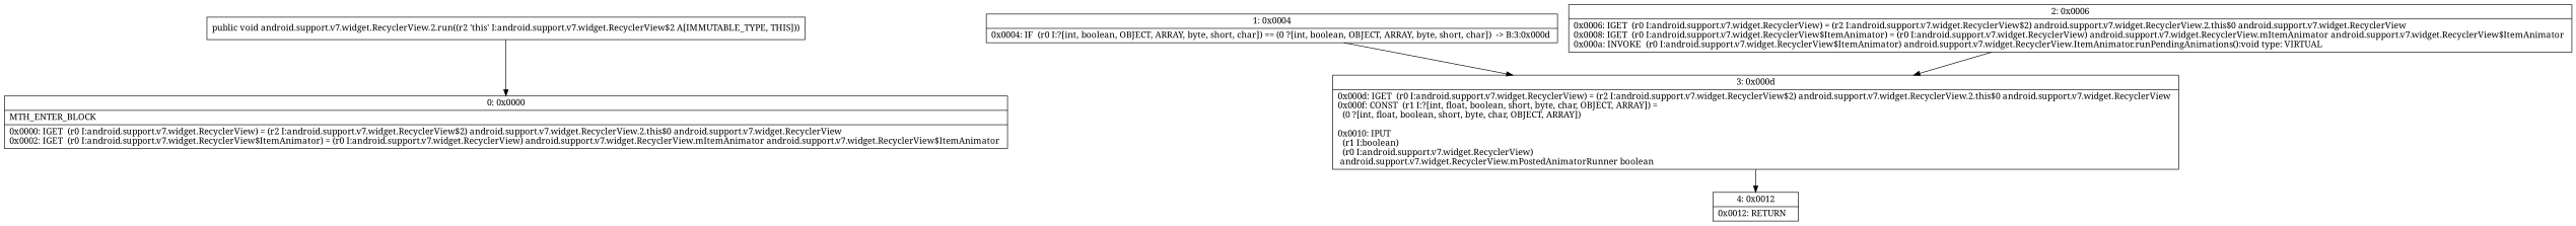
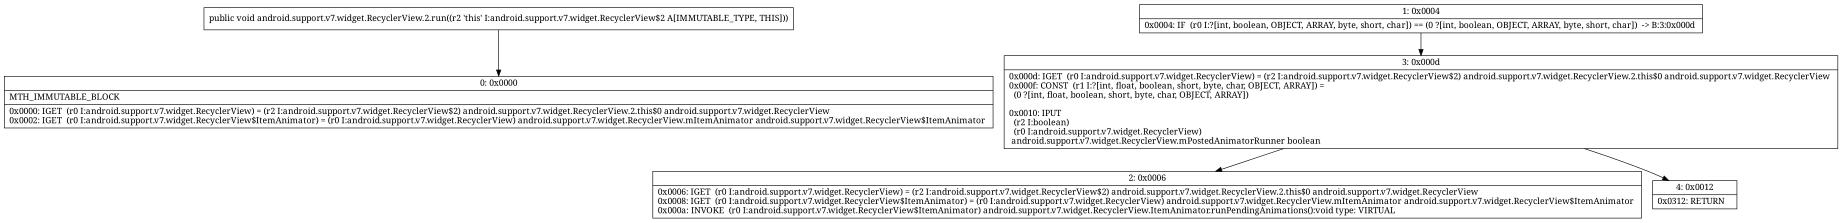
  digraph {
    fontname="Noto Serif"
    node [fontname="Noto Serif" shape=record]
    edge [fontname="Noto Serif"]
-   n1 [label="{0\:\ 0x0000|MTH_ENTER_BLOCK\l|0x0000: IGET  (r0 I:android.support.v7.widget.RecyclerView) = (r2 I:android.support.v7.widget.RecyclerView$2) android.support.v7.widget.RecyclerView.2.this$0 android.support.v7.widget.RecyclerView \l0x0002: IGET  (r0 I:android.support.v7.widget.RecyclerView$ItemAnimator) = (r0 I:android.support.v7.widget.RecyclerView) android.support.v7.widget.RecyclerView.mItemAnimator android.support.v7.widget.RecyclerView$ItemAnimator \l}"]
+   n1 [label="{0\:\ 0x0000|MTH_IMMUTABLE_BLOCK\l|0x0000: IGET  (r0 I:android.support.v7.widget.RecyclerView) = (r2 I:android.support.v7.widget.RecyclerView$2) android.support.v7.widget.RecyclerView.2.this$0 android.support.v7.widget.RecyclerView \l0x0002: IGET  (r0 I:android.support.v7.widget.RecyclerView$ItemAnimator) = (r0 I:android.support.v7.widget.RecyclerView) android.support.v7.widget.RecyclerView.mItemAnimator android.support.v7.widget.RecyclerView$ItemAnimator \l}"]
    n2 [label="{1\:\ 0x0004|0x0004: IF  (r0 I:?[int, boolean, OBJECT, ARRAY, byte, short, char]) == (0 ?[int, boolean, OBJECT, ARRAY, byte, short, char])  \-\> B:3:0x000d \l}"]
-   n3 [label="{3\:\ 0x000d|0x000d: IGET  (r0 I:android.support.v7.widget.RecyclerView) = (r2 I:android.support.v7.widget.RecyclerView$2) android.support.v7.widget.RecyclerView.2.this$0 android.support.v7.widget.RecyclerView \l0x000f: CONST  (r1 I:?[int, float, boolean, short, byte, char, OBJECT, ARRAY]) = \l  (0 ?[int, float, boolean, short, byte, char, OBJECT, ARRAY])\l \l0x0010: IPUT  \l  (r1 I:boolean)\l  (r0 I:android.support.v7.widget.RecyclerView)\l android.support.v7.widget.RecyclerView.mPostedAnimatorRunner boolean \l}"]
+   n3 [label="{3\:\ 0x000d|0x000d: IGET  (r0 I:android.support.v7.widget.RecyclerView) = (r2 I:android.support.v7.widget.RecyclerView$2) android.support.v7.widget.RecyclerView.2.this$0 android.support.v7.widget.RecyclerView \l0x000f: CONST  (r1 I:?[int, float, boolean, short, byte, char, OBJECT, ARRAY]) = \l  (0 ?[int, float, boolean, short, byte, char, OBJECT, ARRAY])\l \l0x0010: IPUT  \l  (r2 I:boolean)\l  (r0 I:android.support.v7.widget.RecyclerView)\l android.support.v7.widget.RecyclerView.mPostedAnimatorRunner boolean \l}"]
    n4 [label="{2\:\ 0x0006|0x0006: IGET  (r0 I:android.support.v7.widget.RecyclerView) = (r2 I:android.support.v7.widget.RecyclerView$2) android.support.v7.widget.RecyclerView.2.this$0 android.support.v7.widget.RecyclerView \l0x0008: IGET  (r0 I:android.support.v7.widget.RecyclerView$ItemAnimator) = (r0 I:android.support.v7.widget.RecyclerView) android.support.v7.widget.RecyclerView.mItemAnimator android.support.v7.widget.RecyclerView$ItemAnimator \l0x000a: INVOKE  (r0 I:android.support.v7.widget.RecyclerView$ItemAnimator) android.support.v7.widget.RecyclerView.ItemAnimator.runPendingAnimations():void type: VIRTUAL \l}"]
-   n5 [label="{4\:\ 0x0012|0x0012: RETURN   \l}"]
+   n5 [label="{4\:\ 0x0012|0x0312: RETURN   \l}"]
    n6 [label="{public void android.support.v7.widget.RecyclerView.2.run((r2 'this' I:android.support.v7.widget.RecyclerView$2 A[IMMUTABLE_TYPE, THIS])) }"]
    n2 -> n3
    n3 -> n5
-   n4 -> n3
+   n3 -> n4
    n6 -> n1
  }
